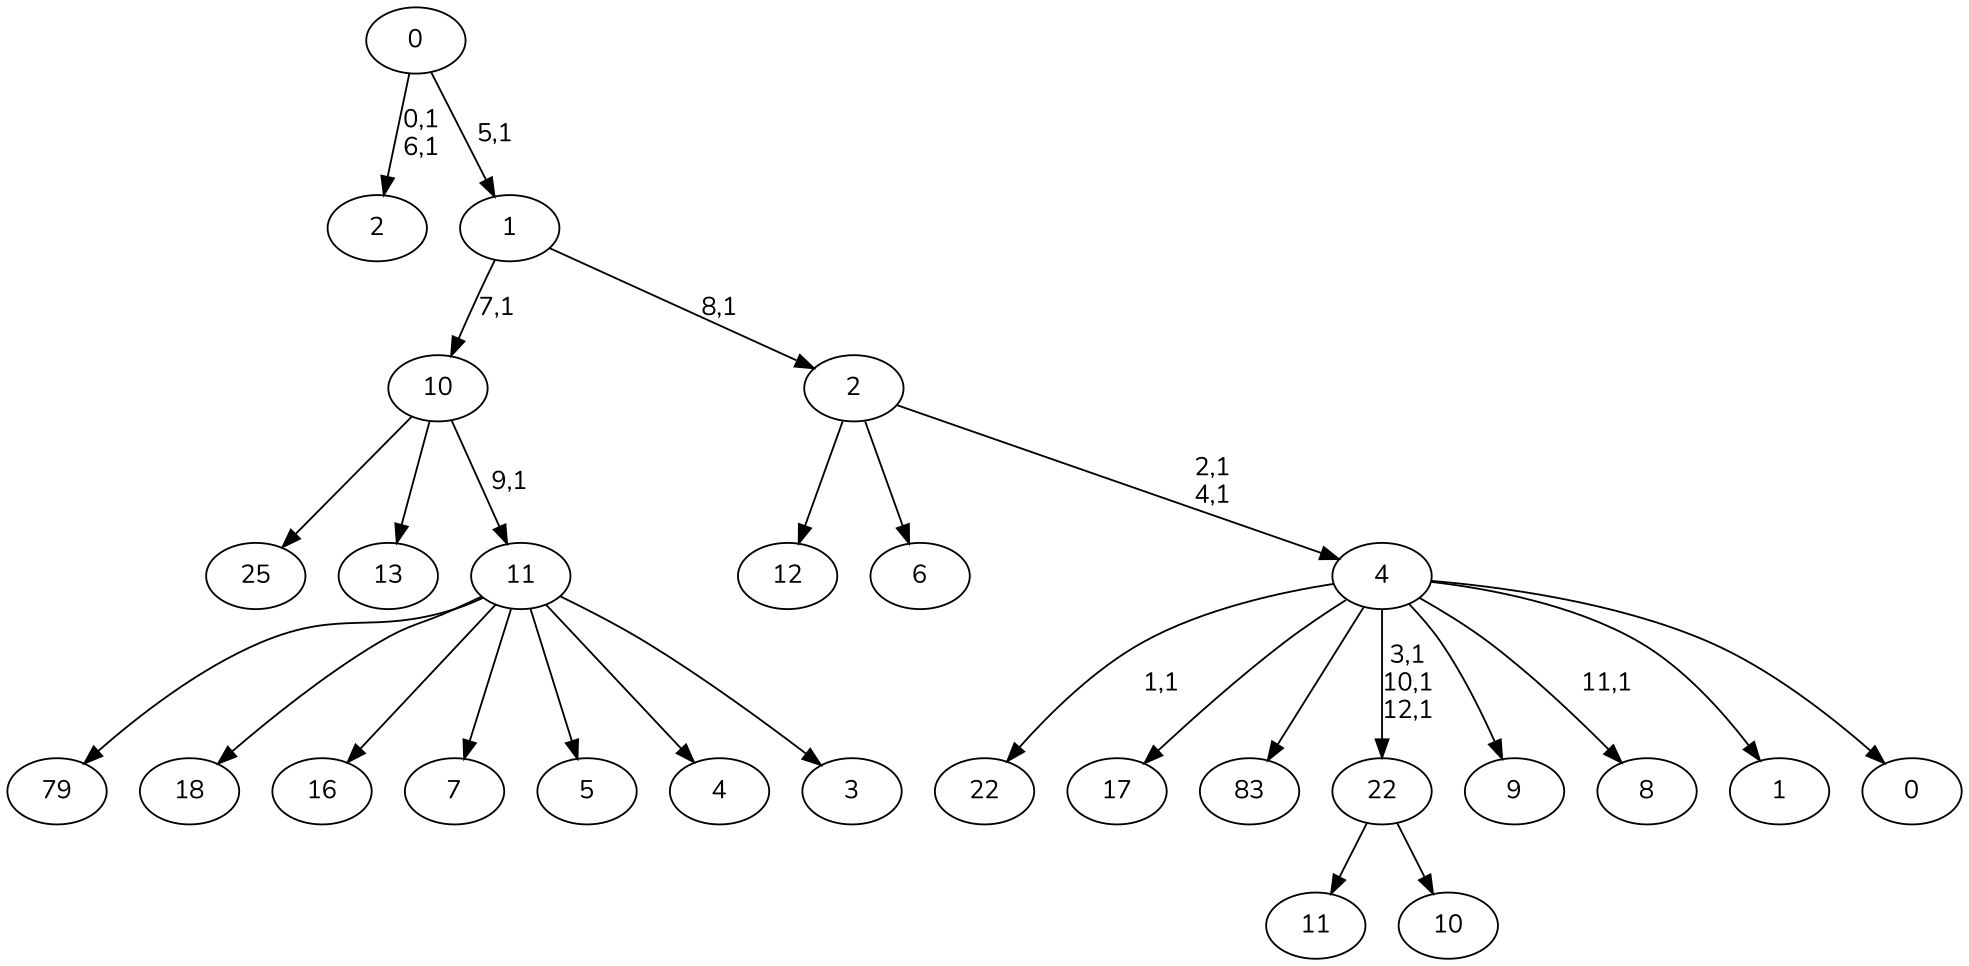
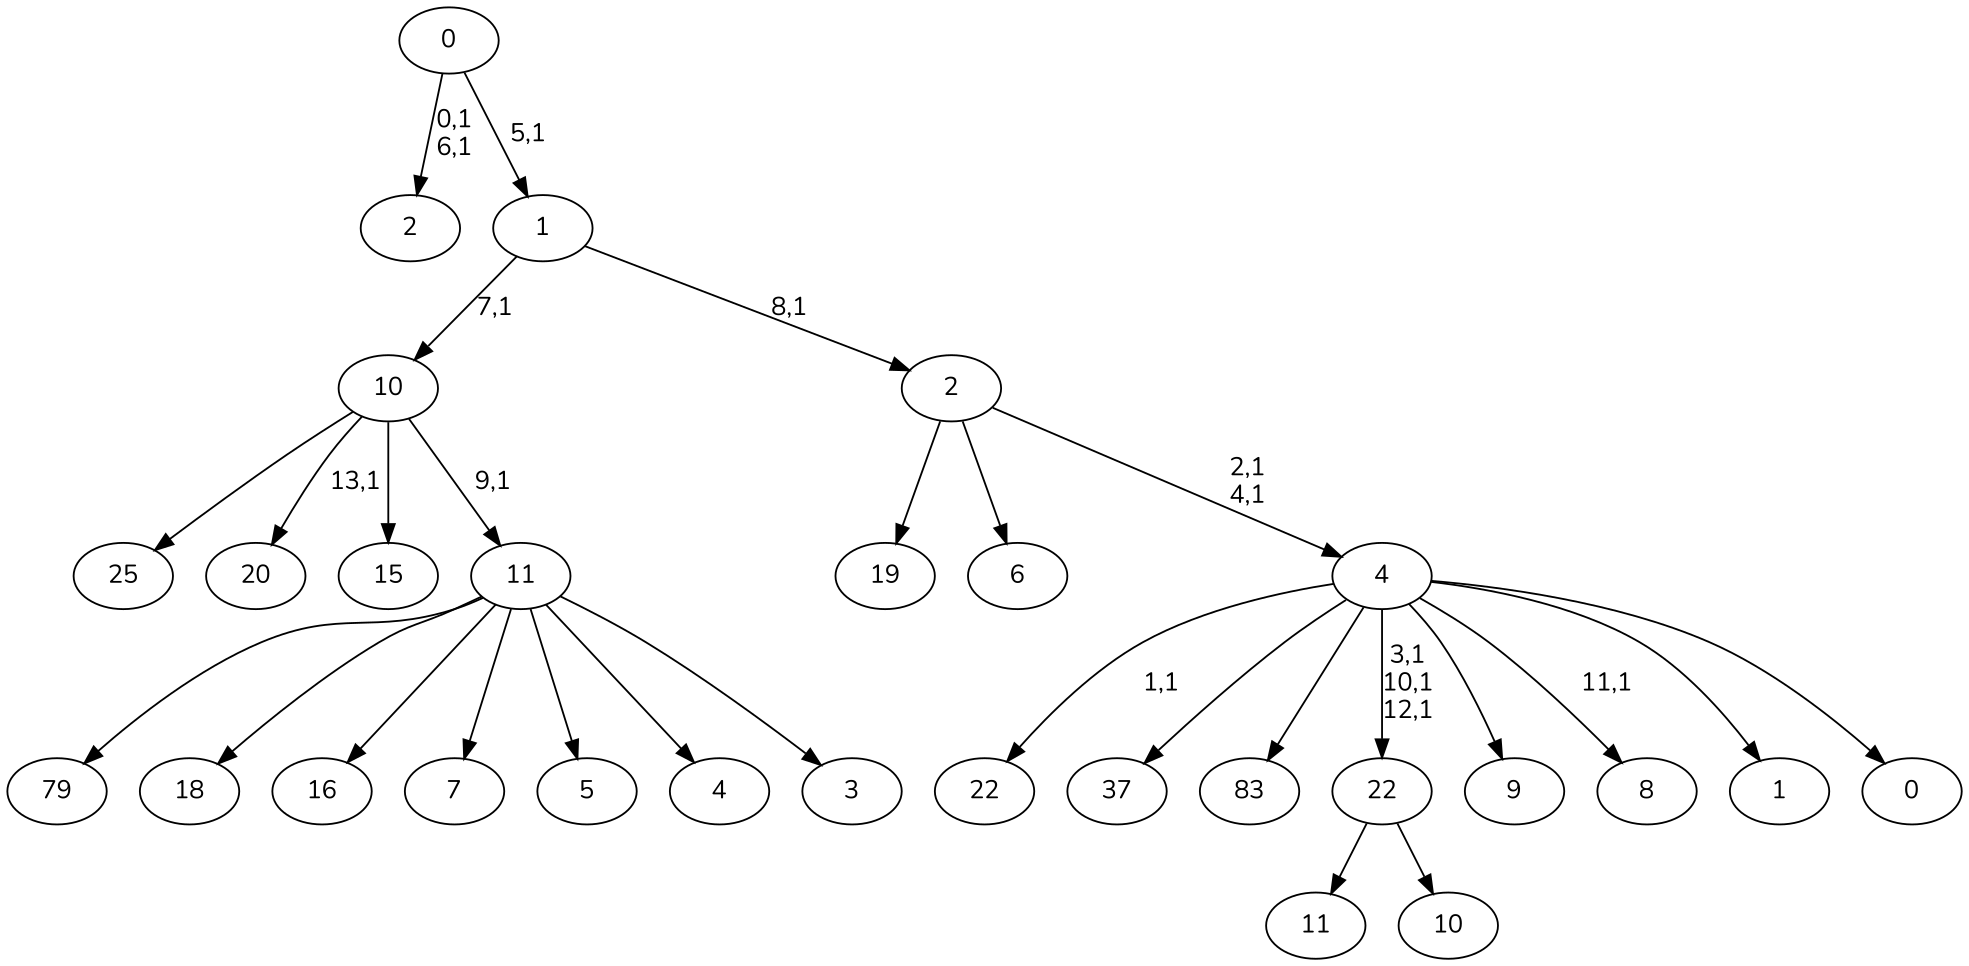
  digraph {
    fontname=Nunito
    node [fontname=Nunito]
    edge [fontname=Nunito]
    n1 [label=22]
    n2 [label=25]
+   n3 [label=20]
    n4 [label=79]
    n5 [label=18]
-   n6 [label=17]
+   n6 [label=37]
    n7 [label=16]
-   n8 [label=13]
+   n8 [label=15]
    n9 [label=83]
-   n10 [label=12]
+   n10 [label=19]
    n11 [label=11]
    n12 [label=10]
    22
    n14 [label=9]
    n15 [label=8]
    n16 [label=7]
    n17 [label=6]
    n18 [label=5]
    n19 [label=4]
    n20 [label=3]
    11
    10
    n23 [label=2]
    n24 [label=1]
    n25 [label=0]
    4
    2
    1
    0
    22 -> n11
    22 -> n12
    11 -> n4
    11 -> n5
    11 -> n7
    11 -> n16
    11 -> n18
    11 -> n19
    11 -> n20
    10 -> n2
+   10 -> n3 [label="13,1"]
    10 -> n8
    10 -> 11 [label="9,1"]
    4 -> n1 [label="1,1"]
    4 -> n6
    4 -> n9
    4 -> 22 [label="3,1\n10,1\n12,1"]
    4 -> n14
    4 -> n15 [label="11,1"]
    4 -> n24
    4 -> n25
    2 -> n10
    2 -> n17
    2 -> 4 [label="2,1\n4,1"]
    1 -> 10 [label="7,1"]
    1 -> 2 [label="8,1"]
    0 -> n23 [label="0,1\n6,1"]
    0 -> 1 [label="5,1"]
  }
